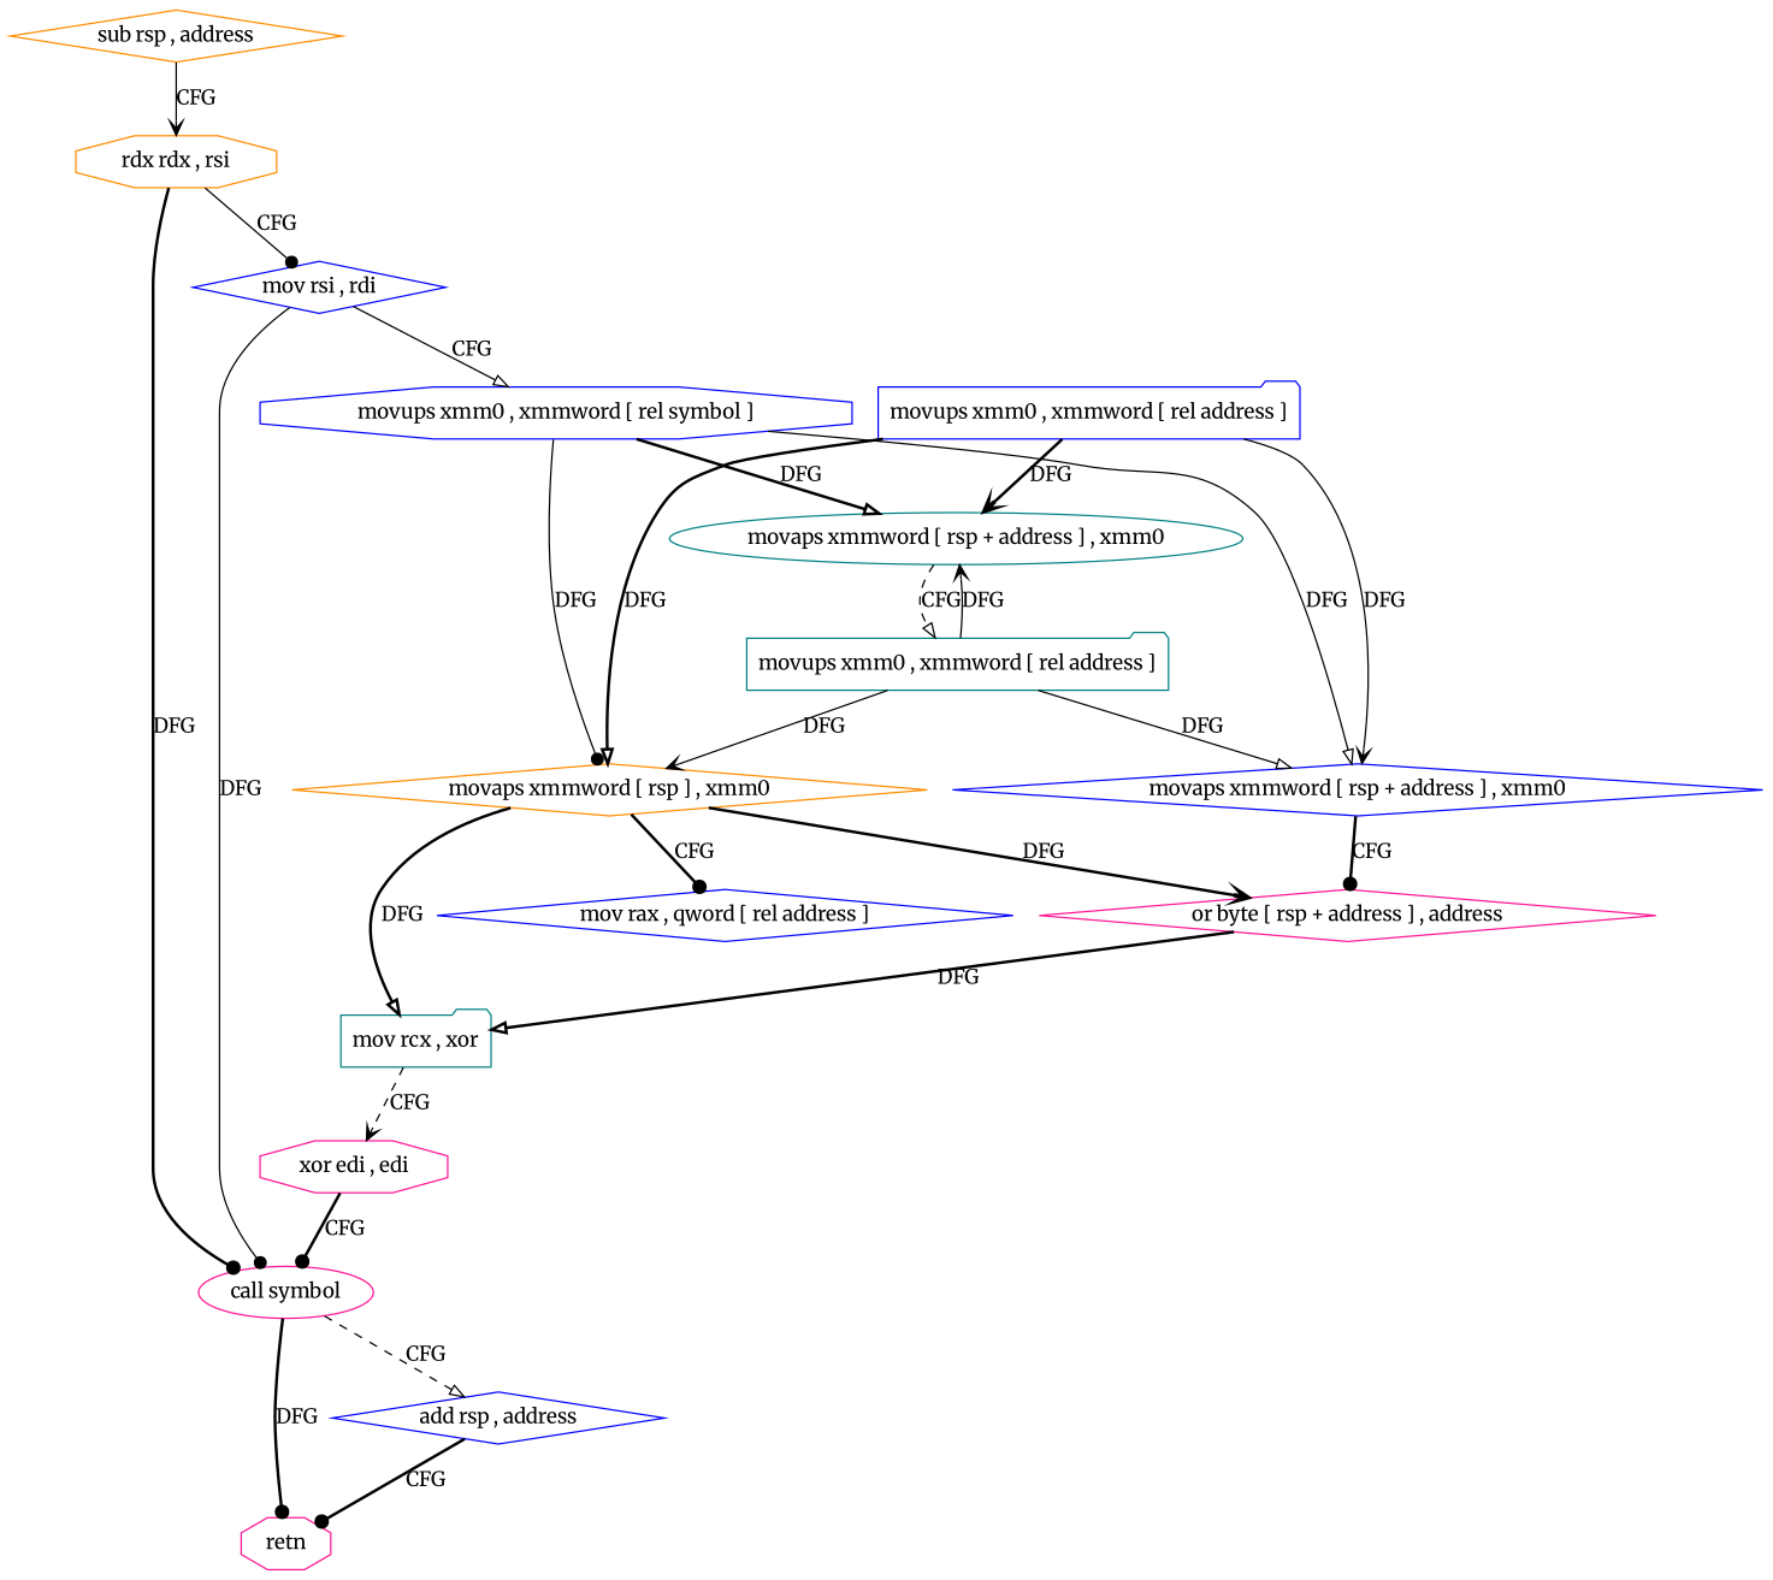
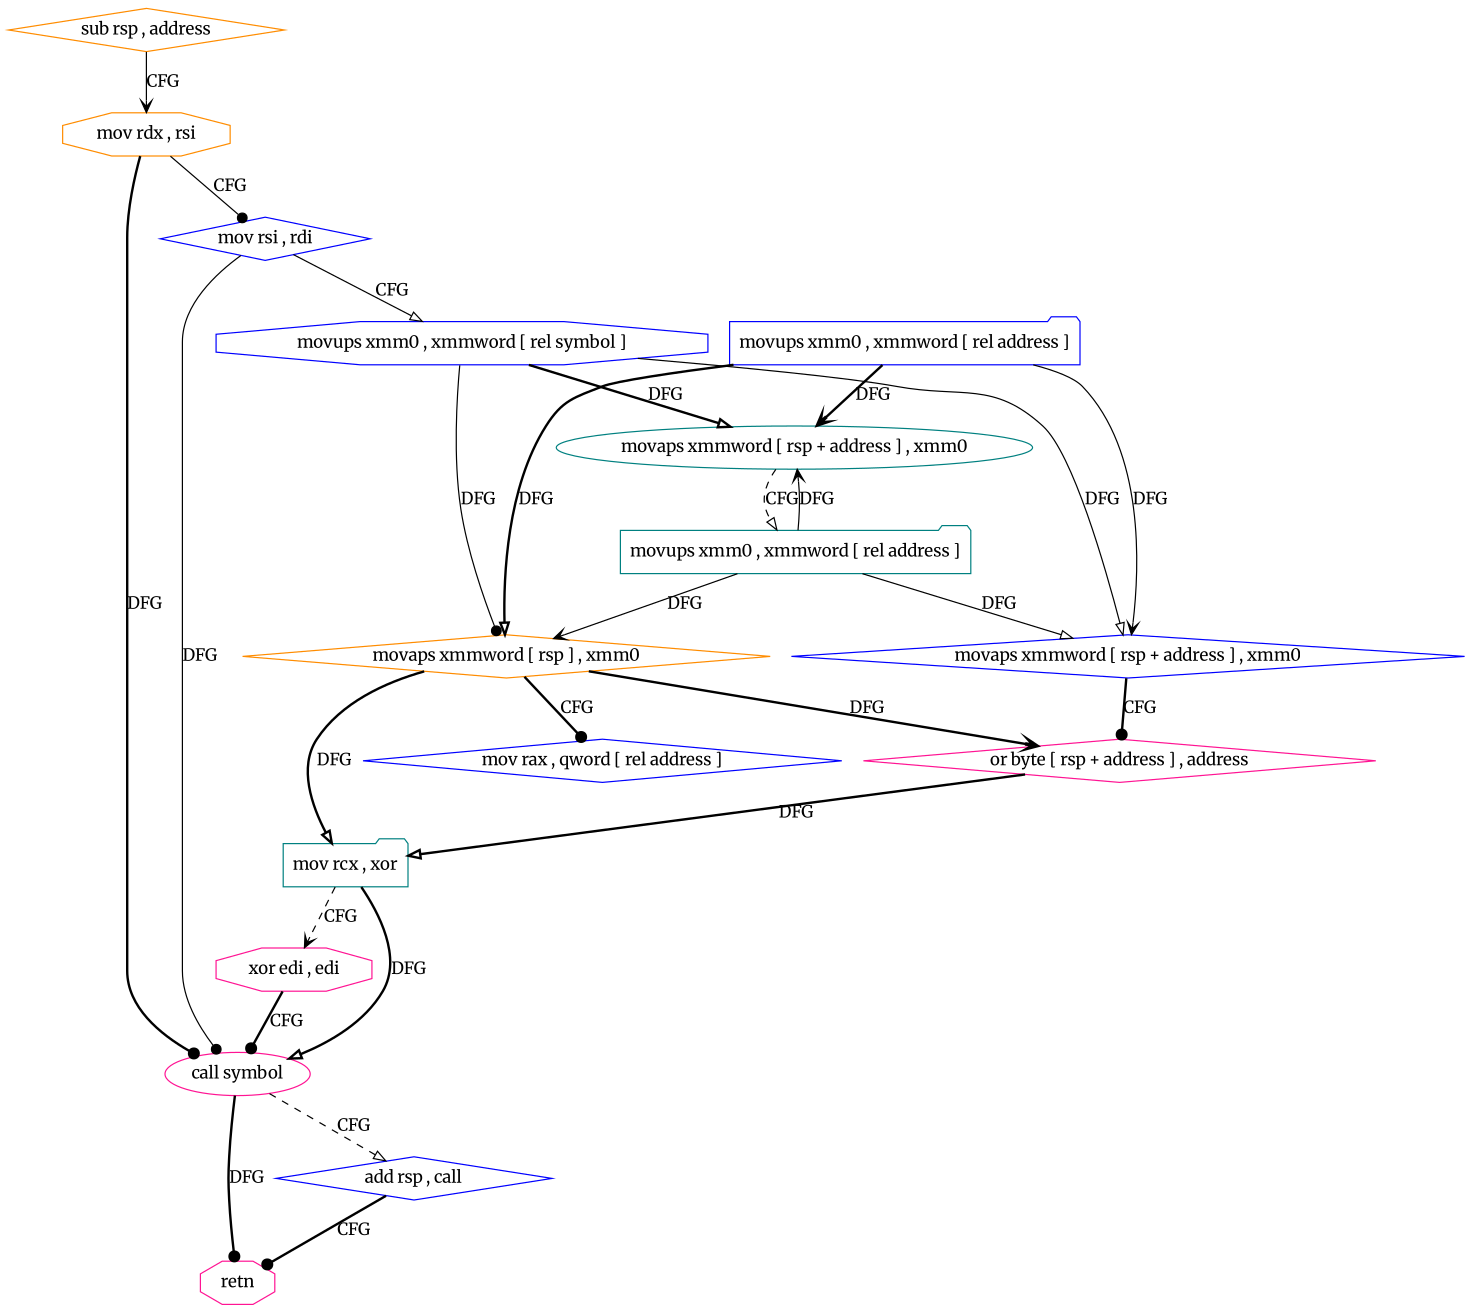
  digraph {
    fontname=Merriweather
    node [color=blue fontname=Merriweather shape=diamond]
    edge [arrowhead=onormal fontname=Merriweather style=bold]
    n1 [color=darkorange label="sub rsp , address"]
-   n2 [color=darkorange label="rdx rdx , rsi" shape=octagon]
+   n2 [color=darkorange label="mov rdx , rsi" shape=octagon]
    n3 [label="mov rsi , rdi"]
    n4 [color=deeppink label="call symbol" shape=ellipse]
    n5 [label="movups xmm0 , xmmword [ rel symbol ]" shape=octagon]
-   n6 [label="add rsp , address"]
+   n6 [label="add rsp , call"]
    n7 [color=deeppink label=retn shape=octagon]
    n8 [color=darkorange label="movaps xmmword [ rsp ] , xmm0"]
    n9 [color=teal label="movaps xmmword [ rsp + address ] , xmm0" shape=ellipse]
    n10 [label="movaps xmmword [ rsp + address ] , xmm0"]
    n11 [label="mov rax , qword [ rel address ]"]
    n12 [color=deeppink label="or byte [ rsp + address ] , address"]
    n13 [color=teal label="mov rcx , xor" shape=folder]
    n14 [color=teal label="movups xmm0 , xmmword [ rel address ]" shape=folder]
    n15 [color=deeppink label="xor edi , edi" shape=octagon]
    n16 [label="movups xmm0 , xmmword [ rel address ]" shape=folder]
    n1 -> n2 [arrowhead=vee label=CFG style=solid]
    n2 -> n3 [arrowhead=dot label=CFG style=solid]
    n2 -> n4 [arrowhead=dot label=DFG]
    n3 -> n4 [arrowhead=dot label=DFG style=solid]
    n3 -> n5 [label=CFG style=solid]
    n4 -> n6 [label=CFG style=dashed]
    n4 -> n7 [arrowhead=dot label=DFG]
    n5 -> n8 [arrowhead=dot label=DFG style=solid]
    n5 -> n9 [label=DFG]
    n5 -> n10 [label=DFG style=solid]
    n6 -> n7 [arrowhead=dot label=CFG]
    n8 -> n11 [arrowhead=dot label=CFG]
    n8 -> n12 [arrowhead=vee label=DFG]
    n8 -> n13 [label=DFG]
    n9 -> n14 [label=CFG style=dashed]
    n10 -> n12 [arrowhead=dot label=CFG]
    n12 -> n13 [label=DFG]
+   n13 -> n4 [label=DFG]
    n13 -> n15 [arrowhead=vee label=CFG style=dashed]
    n14 -> n8 [arrowhead=vee label=DFG style=solid]
    n14 -> n9 [arrowhead=vee label=DFG style=solid]
    n14 -> n10 [label=DFG style=solid]
    n15 -> n4 [arrowhead=dot label=CFG]
    n16 -> n8 [label=DFG]
    n16 -> n9 [arrowhead=vee label=DFG]
    n16 -> n10 [arrowhead=vee label=DFG style=solid]
  }
